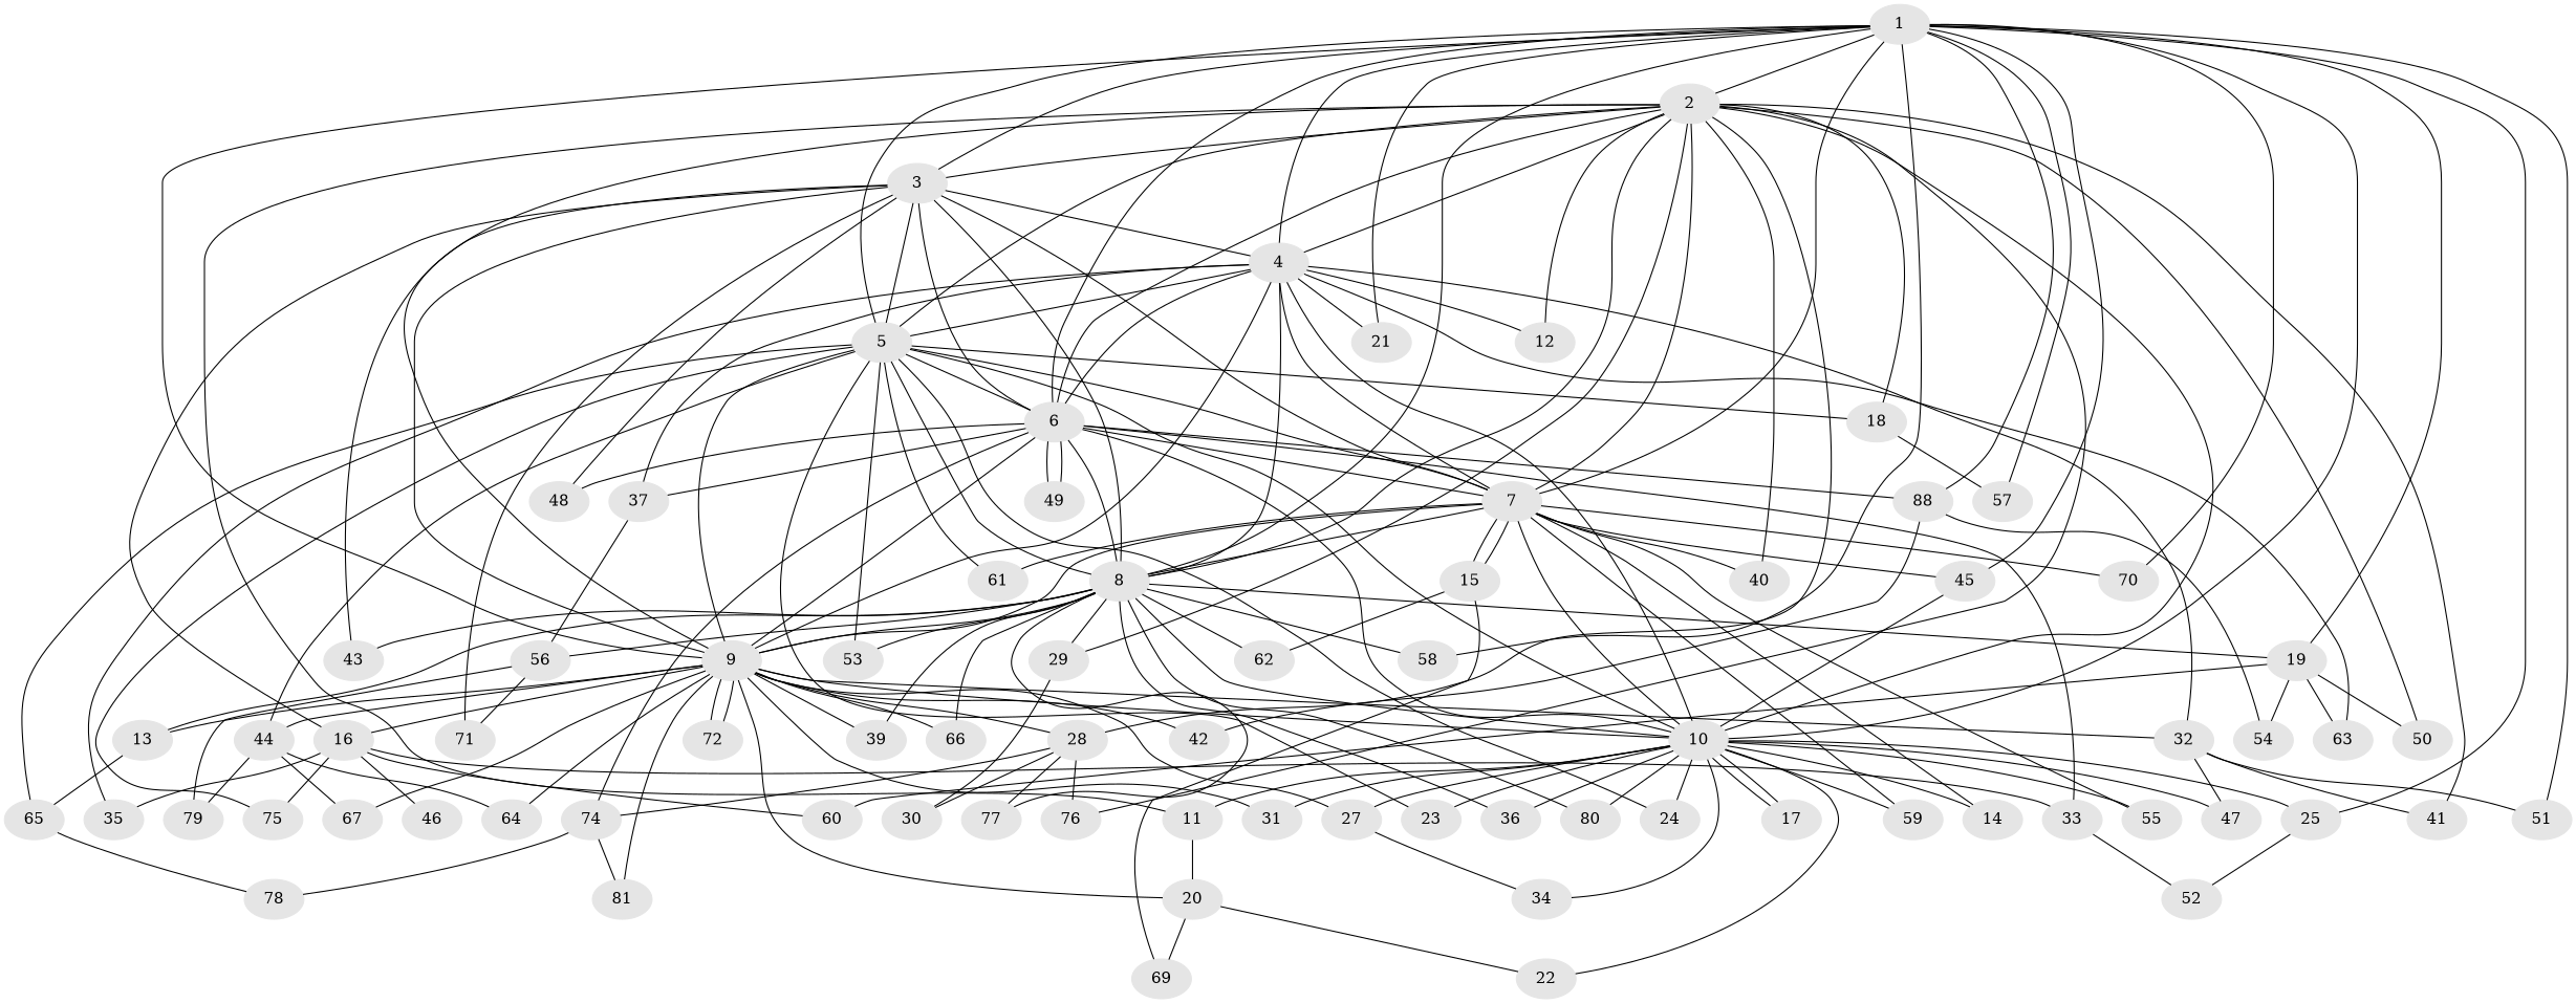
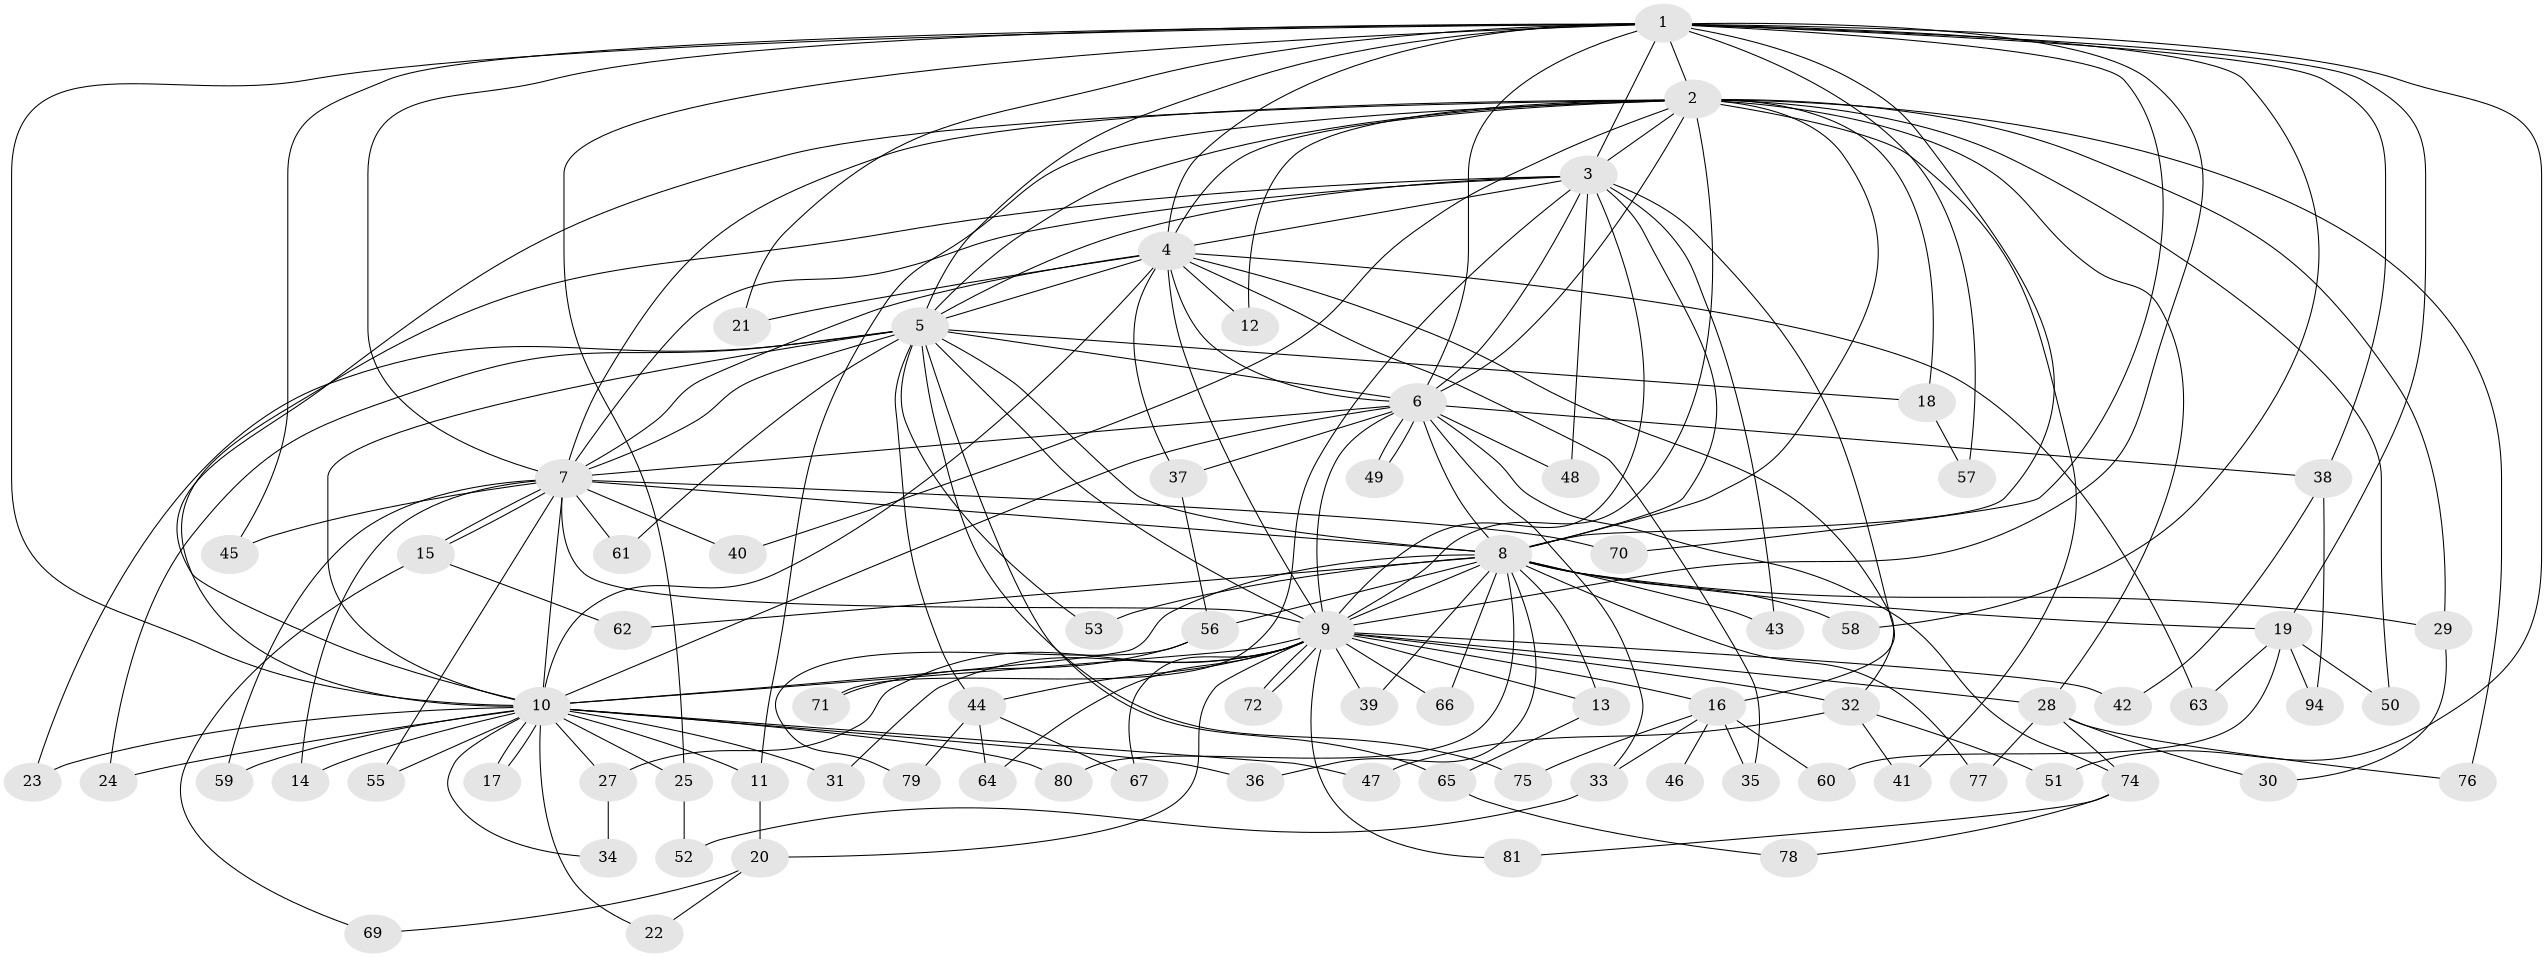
  graph {
    node [color=gray90 style=filled]
    1
    2
    3
    4
    5
    6
    7
    8
    9
    10
    19
    21
    25
-   38 [label=88]
+   38
    45
    51
    57
    58
    70
    11
    12
    18
    28
    29
    40
    41
    50
    76
    16
    43
    48
    71
    32
    35
    37
    63
    23
    24
    44
    53
    61
    65
    75
    33
    49
    74
    14
    15
    55
    59
    13
    36
    39
    56
    62
    66
    77
    80
    20
    27
    31
    42
    64
    67
    72
    81
    17
    22
    34
    47
    60
-   54
+   54 [label=94]
    52
    30
    46
    79
    78
    69
    1 -- 2
    1 -- 3
    1 -- 4
    1 -- 5
    1 -- 6
    1 -- 7
    1 -- 8
    1 -- 9
    1 -- 10
    1 -- 19
    1 -- 21
    1 -- 25
    1 -- 38
    1 -- 45
    1 -- 51
    1 -- 57
    1 -- 58
    1 -- 70
    2 -- 3
    2 -- 4
    2 -- 5
    2 -- 6
    2 -- 7
    2 -- 8
    2 -- 9
    2 -- 10
    2 -- 11
    2 -- 12
    2 -- 18
    2 -- 28
    2 -- 29
    2 -- 40
    2 -- 41
    2 -- 50
    2 -- 76
    3 -- 4
    3 -- 5
    3 -- 6
    3 -- 7
    3 -- 8
    3 -- 9
-   45 -- 10
+   3 -- 10
    3 -- 16
    3 -- 43
    3 -- 48
    3 -- 71
    4 -- 5
    4 -- 6
    4 -- 7
-   4 -- 8
    4 -- 9
    4 -- 10
    4 -- 21
    4 -- 12
    4 -- 32
    4 -- 35
    4 -- 37
    4 -- 63
    5 -- 6
    5 -- 7
    5 -- 8
    5 -- 9
    5 -- 10
    5 -- 18
    5 -- 23
    5 -- 24
    5 -- 44
    5 -- 53
    5 -- 61
    5 -- 65
    5 -- 75
    6 -- 7
    6 -- 8
    6 -- 9
    6 -- 10
    6 -- 38
    6 -- 48
    6 -- 37
    6 -- 33
    6 -- 49
    6 -- 49
    6 -- 74
    7 -- 8
    7 -- 9
    7 -- 10
    7 -- 45
    7 -- 70
    7 -- 40
    7 -- 61
    7 -- 14
    7 -- 15
    7 -- 15
    7 -- 55
    7 -- 59
    8 -- 9
    8 -- 10
    8 -- 19
    8 -- 58
    8 -- 29
    8 -- 43
    8 -- 53
    8 -- 13
    8 -- 36
    8 -- 39
    8 -- 56
    8 -- 62
    8 -- 66
    8 -- 77
    8 -- 80
    9 -- 10
    9 -- 28
    9 -- 16
    9 -- 32
    9 -- 44
    9 -- 13
    9 -- 39
    9 -- 66
    9 -- 20
    9 -- 27
    9 -- 31
    9 -- 42
    9 -- 64
    9 -- 67
    9 -- 72
    9 -- 72
    9 -- 81
    10 -- 25
    10 -- 11
    10 -- 23
    10 -- 24
    10 -- 14
    10 -- 55
    10 -- 59
    10 -- 36
    10 -- 80
    10 -- 27
    10 -- 31
    10 -- 17
    10 -- 17
    10 -- 22
    10 -- 34
    10 -- 47
    19 -- 50
    19 -- 63
    19 -- 60
    19 -- 54
    25 -- 52
    38 -- 42
    38 -- 54
    11 -- 20
    18 -- 57
    28 -- 76
    28 -- 74
    28 -- 77
    28 -- 30
    29 -- 30
    16 -- 35
    16 -- 75
    16 -- 33
    16 -- 60
    16 -- 46
    32 -- 51
    32 -- 41
    32 -- 47
    37 -- 56
    44 -- 64
    44 -- 67
    44 -- 79
    65 -- 78
    33 -- 52
    74 -- 81
    74 -- 78
    15 -- 62
    15 -- 69
    13 -- 65
    56 -- 71
    56 -- 79
    20 -- 22
    20 -- 69
    27 -- 34
  }
